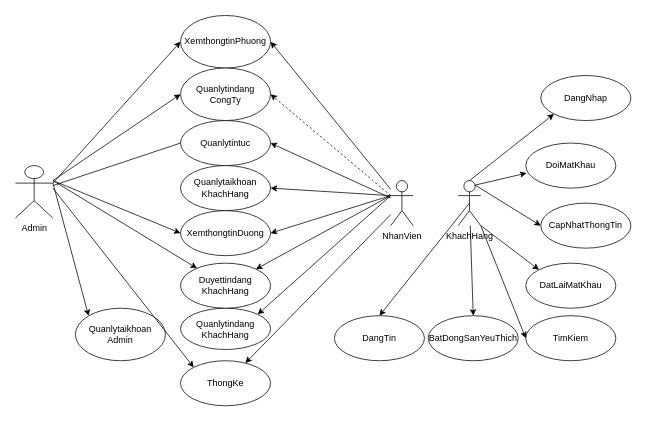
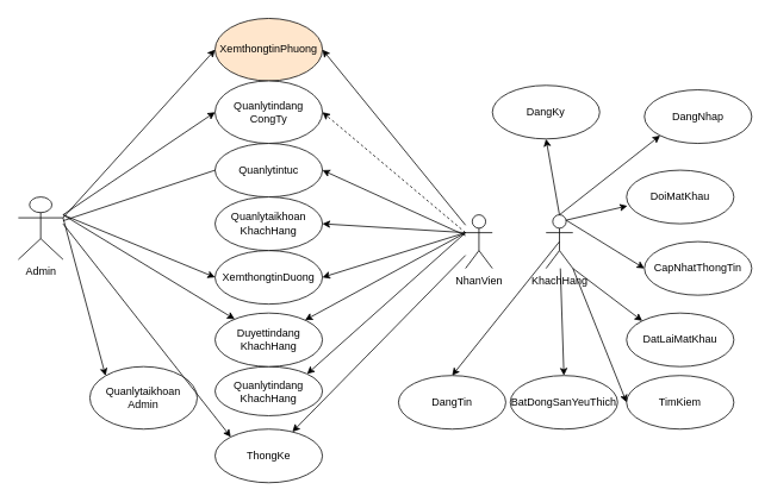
  <mxCell id="0" />
  <mxCell id="1" parent="0" />
  <mxCell id="2" value="Admin" style="shape=umlActor;verticalLabelPosition=bottom;verticalAlign=top;html=1;outlineConnect=0;" parent="1" vertex="1"><mxGeometry x="20" y="220" width="50" height="70" as="geometry" /></mxCell>
  <mxCell id="3" value="NhanVien" style="shape=umlActor;verticalLabelPosition=bottom;verticalAlign=top;html=1;outlineConnect=0;" parent="1" vertex="1"><mxGeometry x="520" y="240" width="30" height="60" as="geometry" /></mxCell>
- <mxCell id="4" value="XemthongtinPhuong" style="ellipse;whiteSpace=wrap;html=1;" parent="1" vertex="1"><mxGeometry x="240" y="20" width="120" height="70" as="geometry" /></mxCell>
+ <mxCell id="4" value="XemthongtinPhuong" style="ellipse;whiteSpace=wrap;html=1;fillColor=#ffe6cc;" parent="1" vertex="1"><mxGeometry x="240" y="20" width="120" height="70" as="geometry" /></mxCell>
  <mxCell id="5" value="XemthongtinDuong" style="ellipse;whiteSpace=wrap;html=1;" parent="1" vertex="1"><mxGeometry x="240" y="280" width="120" height="60" as="geometry" /></mxCell>
  <mxCell id="6" value="Quanlytaikhoan&lt;br&gt;Admin" style="ellipse;whiteSpace=wrap;html=1;" parent="1" vertex="1"><mxGeometry x="100" y="410" width="120" height="70" as="geometry" /></mxCell>
  <mxCell id="7" value="Quanlytindang&lt;br&gt;CongTy" style="ellipse;whiteSpace=wrap;html=1;" parent="1" vertex="1"><mxGeometry x="240" y="90" width="120" height="70" as="geometry" /></mxCell>
  <mxCell id="8" value="Quanlytindang&lt;br&gt;KhachHang" style="ellipse;whiteSpace=wrap;html=1;" parent="1" vertex="1"><mxGeometry x="240" y="410" width="120" height="55" as="geometry" /></mxCell>
  <mxCell id="9" value="Quanlytintuc" style="ellipse;whiteSpace=wrap;html=1;" parent="1" vertex="1"><mxGeometry x="240" y="160" width="120" height="60" as="geometry" /></mxCell>
  <mxCell id="10" value="ThongKe" style="ellipse;whiteSpace=wrap;html=1;" parent="1" vertex="1"><mxGeometry x="240" y="480" width="120" height="60" as="geometry" /></mxCell>
  <mxCell id="11" value="Duyettindang&lt;br&gt;KhachHang" style="ellipse;whiteSpace=wrap;html=1;" parent="1" vertex="1"><mxGeometry x="240" y="350" width="120" height="60" as="geometry" /></mxCell>
  <mxCell id="12" value="" style="endArrow=classic;html=1;exitX=1;exitY=0.333;exitDx=0;exitDy=0;exitPerimeter=0;entryX=0;entryY=0.5;entryDx=0;entryDy=0;" parent="1" source="2" target="4" edge="1"><mxGeometry width="50" height="50" relative="1" as="geometry"><mxPoint x="110" y="230" as="sourcePoint" /><mxPoint x="160" y="180" as="targetPoint" /></mxGeometry></mxCell>
  <mxCell id="13" value="" style="endArrow=classic;html=1;exitX=1;exitY=0.333;exitDx=0;exitDy=0;exitPerimeter=0;entryX=0;entryY=0;entryDx=0;entryDy=0;" parent="1" source="2" target="6" edge="1"><mxGeometry width="50" height="50" relative="1" as="geometry"><mxPoint x="100" y="370" as="sourcePoint" /><mxPoint x="150" y="320" as="targetPoint" /></mxGeometry></mxCell>
  <mxCell id="14" value="" style="endArrow=none;html=1;entryX=0;entryY=0.5;entryDx=0;entryDy=0;" parent="1" source="2" target="9" edge="1"><mxGeometry width="50" height="50" relative="1" as="geometry"><mxPoint x="150" y="230" as="sourcePoint" /><mxPoint x="200" y="180" as="targetPoint" /></mxGeometry></mxCell>
  <mxCell id="15" value="" style="endArrow=classic;html=1;entryX=0;entryY=0.5;entryDx=0;entryDy=0;" parent="1" target="7" edge="1"><mxGeometry width="50" height="50" relative="1" as="geometry"><mxPoint x="70" y="240" as="sourcePoint" /><mxPoint x="300" y="120" as="targetPoint" /></mxGeometry></mxCell>
  <mxCell id="16" value="" style="endArrow=classic;html=1;entryX=0;entryY=0;entryDx=0;entryDy=0;" parent="1" target="10" edge="1"><mxGeometry width="50" height="50" relative="1" as="geometry"><mxPoint x="70" y="250" as="sourcePoint" /><mxPoint x="160" y="310" as="targetPoint" /></mxGeometry></mxCell>
  <mxCell id="17" value="" style="endArrow=classic;html=1;" parent="1" target="11" edge="1"><mxGeometry width="50" height="50" relative="1" as="geometry"><mxPoint x="70" y="240" as="sourcePoint" /><mxPoint x="200" y="310" as="targetPoint" /></mxGeometry></mxCell>
  <mxCell id="18" value="Quanlytaikhoan&lt;br&gt;KhachHang" style="ellipse;whiteSpace=wrap;html=1;" parent="1" vertex="1"><mxGeometry x="240" y="220" width="120" height="60" as="geometry" /></mxCell>
  <mxCell id="19" value="" style="endArrow=classic;html=1;entryX=0;entryY=0.5;entryDx=0;entryDy=0;" parent="1" target="5" edge="1"><mxGeometry width="50" height="50" relative="1" as="geometry"><mxPoint x="70" y="240" as="sourcePoint" /><mxPoint x="260" y="260" as="targetPoint" /></mxGeometry></mxCell>
  <mxCell id="20" value="" style="endArrow=classic;html=1;entryX=1;entryY=0.5;entryDx=0;entryDy=0;exitX=0;exitY=0.333;exitDx=0;exitDy=0;exitPerimeter=0;dashed=1;" parent="1" source="3" target="7" edge="1"><mxGeometry width="50" height="50" relative="1" as="geometry"><mxPoint x="440" y="280" as="sourcePoint" /><mxPoint x="490" y="230" as="targetPoint" /></mxGeometry></mxCell>
  <mxCell id="21" value="" style="endArrow=classic;html=1;entryX=1;entryY=0.5;entryDx=0;entryDy=0;" parent="1" source="3" target="4" edge="1"><mxGeometry width="50" height="50" relative="1" as="geometry"><mxPoint x="460" y="200" as="sourcePoint" /><mxPoint x="510" y="150" as="targetPoint" /></mxGeometry></mxCell>
  <mxCell id="22" value="" style="endArrow=classic;html=1;entryX=1;entryY=0.5;entryDx=0;entryDy=0;" parent="1" source="3" target="9" edge="1"><mxGeometry width="50" height="50" relative="1" as="geometry"><mxPoint x="450" y="390" as="sourcePoint" /><mxPoint x="500" y="340" as="targetPoint" /></mxGeometry></mxCell>
  <mxCell id="23" value="" style="endArrow=classic;html=1;entryX=1;entryY=0.5;entryDx=0;entryDy=0;exitX=0;exitY=0.333;exitDx=0;exitDy=0;exitPerimeter=0;" parent="1" source="3" target="18" edge="1"><mxGeometry width="50" height="50" relative="1" as="geometry"><mxPoint x="440" y="470" as="sourcePoint" /><mxPoint x="490" y="420" as="targetPoint" /></mxGeometry></mxCell>
  <mxCell id="24" value="" style="endArrow=classic;html=1;entryX=1;entryY=0.5;entryDx=0;entryDy=0;exitX=0;exitY=0.333;exitDx=0;exitDy=0;exitPerimeter=0;" parent="1" source="3" target="5" edge="1"><mxGeometry width="50" height="50" relative="1" as="geometry"><mxPoint x="400" y="340" as="sourcePoint" /><mxPoint x="450" y="290" as="targetPoint" /></mxGeometry></mxCell>
  <mxCell id="25" value="" style="endArrow=classic;html=1;" parent="1" target="11" edge="1"><mxGeometry width="50" height="50" relative="1" as="geometry"><mxPoint x="520" y="260" as="sourcePoint" /><mxPoint x="490" y="340" as="targetPoint" /></mxGeometry></mxCell>
  <mxCell id="26" value="" style="endArrow=classic;html=1;entryX=1;entryY=0;entryDx=0;entryDy=0;exitX=0;exitY=0.333;exitDx=0;exitDy=0;exitPerimeter=0;" parent="1" source="3" target="8" edge="1"><mxGeometry width="50" height="50" relative="1" as="geometry"><mxPoint x="450" y="400" as="sourcePoint" /><mxPoint x="500" y="350" as="targetPoint" /></mxGeometry></mxCell>
  <mxCell id="27" value="" style="endArrow=classic;html=1;" parent="1" source="3" target="10" edge="1"><mxGeometry width="50" height="50" relative="1" as="geometry"><mxPoint x="590" y="480" as="sourcePoint" /><mxPoint x="640" y="430" as="targetPoint" /></mxGeometry></mxCell>
  <mxCell id="28" value="KhachHang" style="shape=umlActor;verticalLabelPosition=bottom;verticalAlign=top;html=1;outlineConnect=0;" parent="1" vertex="1"><mxGeometry x="610" y="240" width="30" height="60" as="geometry" /></mxCell>
+ <mxCell id="29" value="DangKy" style="ellipse;whiteSpace=wrap;html=1;" parent="1" vertex="1"><mxGeometry x="550" y="95" width="120" height="60" as="geometry" /></mxCell>
  <mxCell id="30" value="DangNhap" style="ellipse;whiteSpace=wrap;html=1;" parent="1" vertex="1"><mxGeometry x="720" y="100" width="120" height="60" as="geometry" /></mxCell>
  <mxCell id="31" value="DatLaiMatKhau" style="ellipse;whiteSpace=wrap;html=1;" parent="1" vertex="1"><mxGeometry x="700" y="350" width="120" height="60" as="geometry" /></mxCell>
  <mxCell id="32" value="DoiMatKhau" style="ellipse;whiteSpace=wrap;html=1;" parent="1" vertex="1"><mxGeometry x="700" y="190" width="120" height="60" as="geometry" /></mxCell>
  <mxCell id="33" value="CapNhatThongTin" style="ellipse;whiteSpace=wrap;html=1;" parent="1" vertex="1"><mxGeometry x="720" y="270" width="120" height="60" as="geometry" /></mxCell>
  <mxCell id="34" value="DangTin" style="ellipse;whiteSpace=wrap;html=1;" parent="1" vertex="1"><mxGeometry x="445" y="420" width="120" height="60" as="geometry" /></mxCell>
  <mxCell id="35" value="TimKiem" style="ellipse;whiteSpace=wrap;html=1;" parent="1" vertex="1"><mxGeometry x="700" y="420" width="120" height="60" as="geometry" /></mxCell>
  <mxCell id="36" value="BatDongSanYeuThich" style="ellipse;whiteSpace=wrap;html=1;" parent="1" vertex="1"><mxGeometry x="570" y="420" width="120" height="60" as="geometry" /></mxCell>
+ <mxCell id="37" value="" style="endArrow=classic;html=1;entryX=0.5;entryY=1;entryDx=0;entryDy=0;exitX=0.5;exitY=0;exitDx=0;exitDy=0;exitPerimeter=0;" parent="1" source="28" target="29" edge="1"><mxGeometry width="50" height="50" relative="1" as="geometry"><mxPoint x="650" y="230" as="sourcePoint" /><mxPoint x="700" y="180" as="targetPoint" /></mxGeometry></mxCell>
  <mxCell id="38" value="" style="endArrow=classic;html=1;entryX=0;entryY=1;entryDx=0;entryDy=0;exitX=0.5;exitY=0;exitDx=0;exitDy=0;exitPerimeter=0;" parent="1" source="28" target="30" edge="1"><mxGeometry width="50" height="50" relative="1" as="geometry"><mxPoint x="670" y="210" as="sourcePoint" /><mxPoint x="720" y="160" as="targetPoint" /></mxGeometry></mxCell>
  <mxCell id="39" value="" style="endArrow=classic;html=1;entryX=0.008;entryY=0.667;entryDx=0;entryDy=0;entryPerimeter=0;exitX=0.75;exitY=0.1;exitDx=0;exitDy=0;exitPerimeter=0;" parent="1" source="28" target="32" edge="1"><mxGeometry width="50" height="50" relative="1" as="geometry"><mxPoint x="670" y="300" as="sourcePoint" /><mxPoint x="720" y="250" as="targetPoint" /></mxGeometry></mxCell>
  <mxCell id="40" value="" style="endArrow=classic;html=1;entryX=0;entryY=0.5;entryDx=0;entryDy=0;exitX=0.75;exitY=0.1;exitDx=0;exitDy=0;exitPerimeter=0;" parent="1" source="28" target="33" edge="1"><mxGeometry width="50" height="50" relative="1" as="geometry"><mxPoint x="670" y="320" as="sourcePoint" /><mxPoint x="720" y="270" as="targetPoint" /></mxGeometry></mxCell>
  <mxCell id="41" value="" style="endArrow=classic;html=1;exitX=1;exitY=1;exitDx=0;exitDy=0;exitPerimeter=0;entryX=0;entryY=0;entryDx=0;entryDy=0;" parent="1" source="28" target="31" edge="1"><mxGeometry width="50" height="50" relative="1" as="geometry"><mxPoint x="660" y="380" as="sourcePoint" /><mxPoint x="710" y="330" as="targetPoint" /></mxGeometry></mxCell>
  <mxCell id="42" value="" style="endArrow=classic;html=1;entryX=0;entryY=0.5;entryDx=0;entryDy=0;exitX=1;exitY=1;exitDx=0;exitDy=0;exitPerimeter=0;" parent="1" source="28" target="35" edge="1"><mxGeometry width="50" height="50" relative="1" as="geometry"><mxPoint x="610" y="410" as="sourcePoint" /><mxPoint x="660" y="360" as="targetPoint" /></mxGeometry></mxCell>
  <mxCell id="43" value="" style="endArrow=classic;html=1;entryX=0.5;entryY=0;entryDx=0;entryDy=0;" parent="1" source="28" target="36" edge="1"><mxGeometry width="50" height="50" relative="1" as="geometry"><mxPoint x="530" y="410" as="sourcePoint" /><mxPoint x="580" y="360" as="targetPoint" /></mxGeometry></mxCell>
  <mxCell id="44" value="" style="endArrow=classic;html=1;entryX=0.5;entryY=0;entryDx=0;entryDy=0;exitX=0.5;exitY=0.5;exitDx=0;exitDy=0;exitPerimeter=0;" parent="1" source="28" target="34" edge="1"><mxGeometry width="50" height="50" relative="1" as="geometry"><mxPoint x="540" y="390" as="sourcePoint" /><mxPoint x="590" y="340" as="targetPoint" /></mxGeometry></mxCell>
